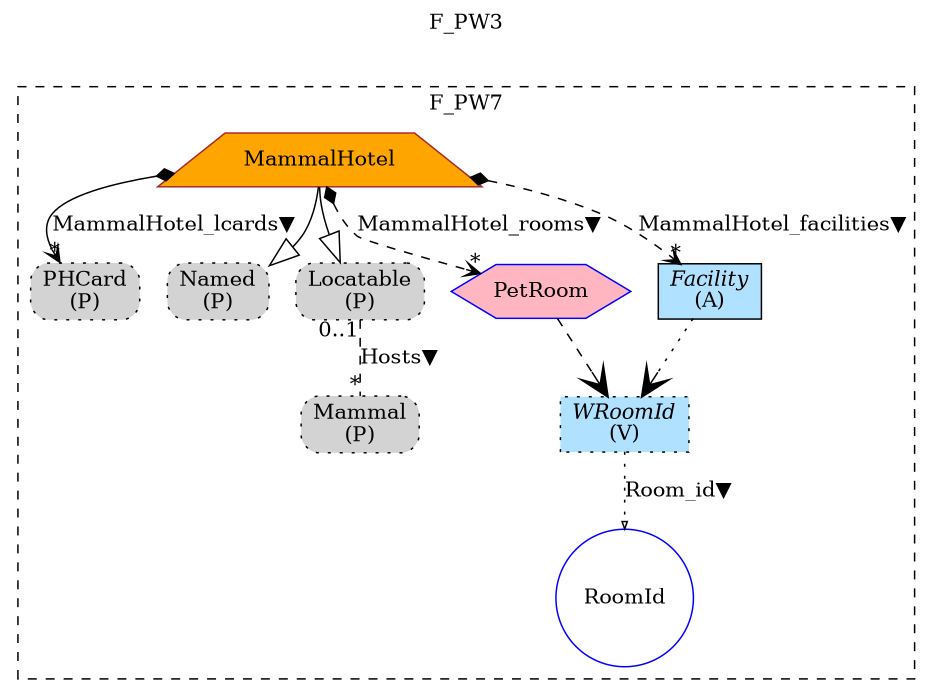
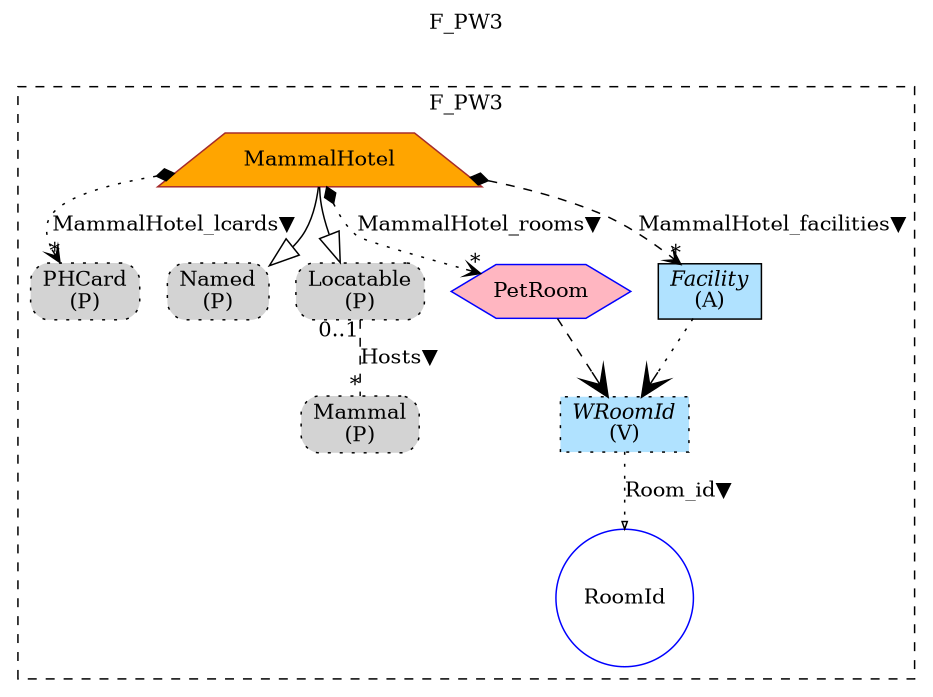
  digraph {
    label=F_PW3
    labelfontsize=12
    labelloc=tl
    node [fillcolor=lightgray shape=box style="rounded,filled,dotted"]
    edge [arrowhead=vee style=dotted]
    n1 [label=<PHCard<br/>(P)>]
    n2 [label=<Mammal<br/>(P)>]
    n3 [color=blue fillcolor=white label=RoomId shape=circle style=filled]
    n4 [label=<Named<br/>(P)>]
    n5 [color=brown fillcolor=orange label=MammalHotel shape=trapezium style=filled]
    n6 [label=<Locatable<br/>(P)>]
    n7 [color=blue fillcolor=lightpink label=PetRoom shape=hexagon style=filled]
    n8 [fillcolor=lightskyblue1 label=<{<I>Facility</I><br/>(A)}> shape=record style=filled]
    n9 [fillcolor=lightskyblue1 label=<{<I>WRoomId</I><br/>(V)}> shape=record style="filled,dotted"]
    subgraph cluster_1 {
-     label=F_PW7
      style=dashed
      n1
      n2
      n3
      n4
      n5
      n6
      n7
      n8
      n9
    }
-   n5 -> n1 [arrowtail=diamond dir=both headlabel="*" label="MammalHotel_lcards▼" style=solid]
+   n5 -> n1 [arrowtail=diamond dir=both headlabel="*" label="MammalHotel_lcards▼"]
    n5 -> n4 [arrowhead=onormal arrowsize=2.0 style=solid]
    n5 -> n6 [arrowhead=onormal arrowsize=2.0 style=solid]
-   n5 -> n7 [arrowtail=diamond dir=both headlabel="*" label="MammalHotel_rooms▼" style=dashed]
+   n5 -> n7 [arrowtail=diamond dir=both headlabel="*" label="MammalHotel_rooms▼"]
    n5 -> n8 [arrowtail=diamond dir=both headlabel="*" label="MammalHotel_facilities▼" style=dashed]
    n6 -> n2 [dir=none headlabel="*" label="Hosts▼" style=dashed taillabel="0..1" arrowhead=""]
    n7 -> n9 [arrowsize=2.0 style=dashed]
    n8 -> n9 [arrowsize=2.0]
    n9 -> n3 [arrowhead=onormal arrowsize=.5 label="Room_id▼"]
  }
